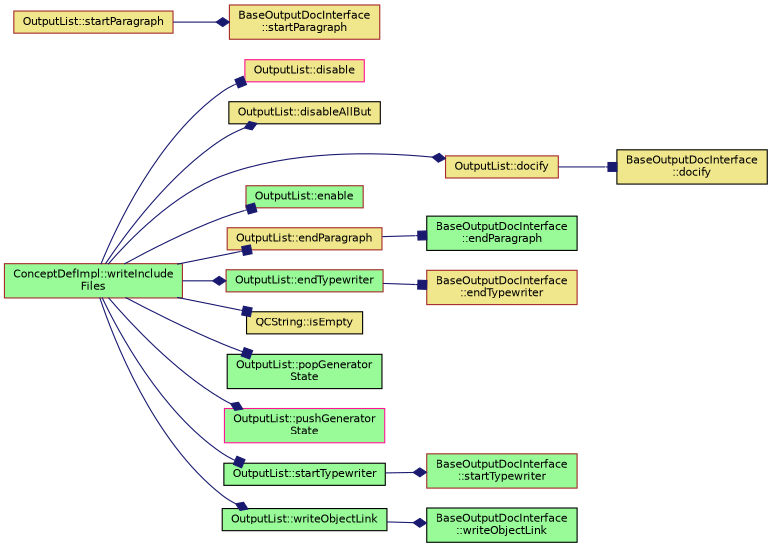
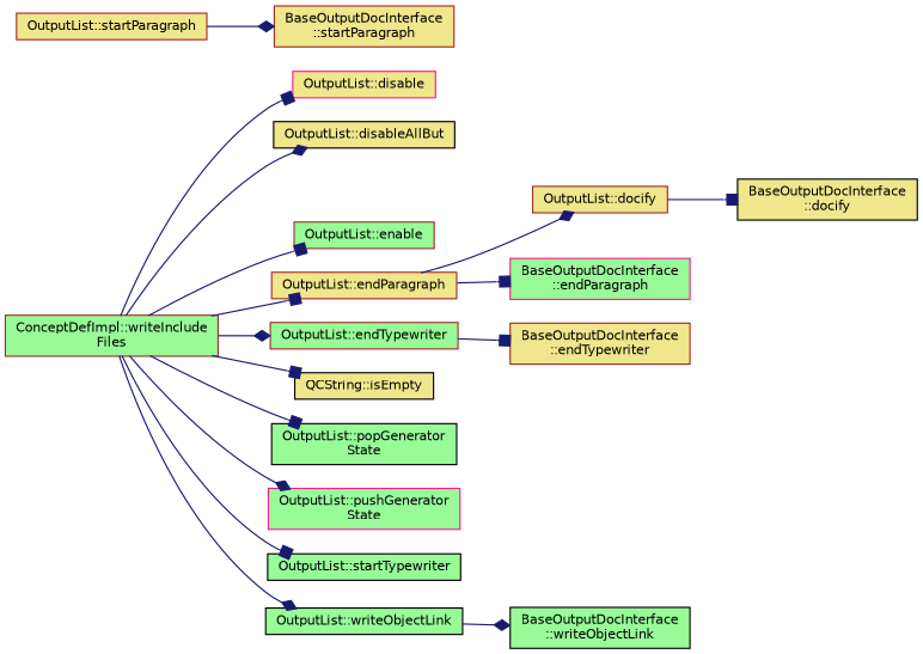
  digraph {
    rankdir=LR
    node [color=brown fillcolor=palegreen fontname=Helvetica fontsize=10 shape=record style=filled]
    edge [arrowhead=box color=midnightblue fontname=Helvetica fontsize=10 labelfontname=Helvetica labelfontsize=10 style=solid]
    n1 [fontcolor=black height=0.2 label="ConceptDefImpl::writeInclude\lFiles" width=0.4]
    n2 [color=deeppink fillcolor=khaki height=0.2 label="OutputList::disable" width=0.4]
    n3 [color=black fillcolor=khaki height=0.2 label="OutputList::disableAllBut" width=0.4]
    n4 [fillcolor=khaki height=0.2 label="OutputList::docify" width=0.4]
    n5 [height=0.2 label="OutputList::enable" width=0.4]
    n6 [fillcolor=khaki height=0.2 label="OutputList::endParagraph" width=0.4]
    n7 [height=0.2 label="OutputList::endTypewriter" width=0.4]
    n8 [color=black fillcolor=khaki height=0.2 label="QCString::isEmpty" width=0.4]
    n9 [color=black height=0.2 label="OutputList::popGenerator\lState" width=0.4]
    n10 [color=deeppink height=0.2 label="OutputList::pushGenerator\lState" width=0.4]
    n11 [color=black height=0.2 label="OutputList::startTypewriter" width=0.4]
    n12 [color=black height=0.2 label="OutputList::writeObjectLink" width=0.4]
    n13 [color=black fillcolor=khaki height=0.2 label="BaseOutputDocInterface\l::docify" width=0.4]
-   n14 [color=black height=0.2 label="BaseOutputDocInterface\l::endParagraph" width=0.4]
+   n14 [color=deeppink height=0.2 label="BaseOutputDocInterface\l::endParagraph" width=0.4]
    n15 [fillcolor=khaki height=0.2 label="BaseOutputDocInterface\l::endTypewriter" width=0.4]
    n16 [fillcolor=khaki height=0.2 label="OutputList::startParagraph" width=0.4]
    n17 [fillcolor=khaki height=0.2 label="BaseOutputDocInterface\l::startParagraph" width=0.4]
-   n18 [height=0.2 label="BaseOutputDocInterface\l::startTypewriter" width=0.4]
    n19 [color=black height=0.2 label="BaseOutputDocInterface\l::writeObjectLink" width=0.4]
    n1 -> n2
    n1 -> n3 [arrowhead=diamond]
-   n1 -> n4 [arrowhead=diamond]
+   n6 -> n4 [arrowhead=diamond]
    n1 -> n5
    n1 -> n6
    n1 -> n7 [arrowhead=diamond]
    n1 -> n8
    n1 -> n9
    n1 -> n10 [arrowhead=diamond]
    n1 -> n11
    n1 -> n12 [arrowhead=diamond]
    n4 -> n13
    n6 -> n14
    n7 -> n15
-   n11 -> n18 [arrowhead=diamond]
    n12 -> n19 [arrowhead=diamond]
    n16 -> n17 [arrowhead=diamond]
  }
